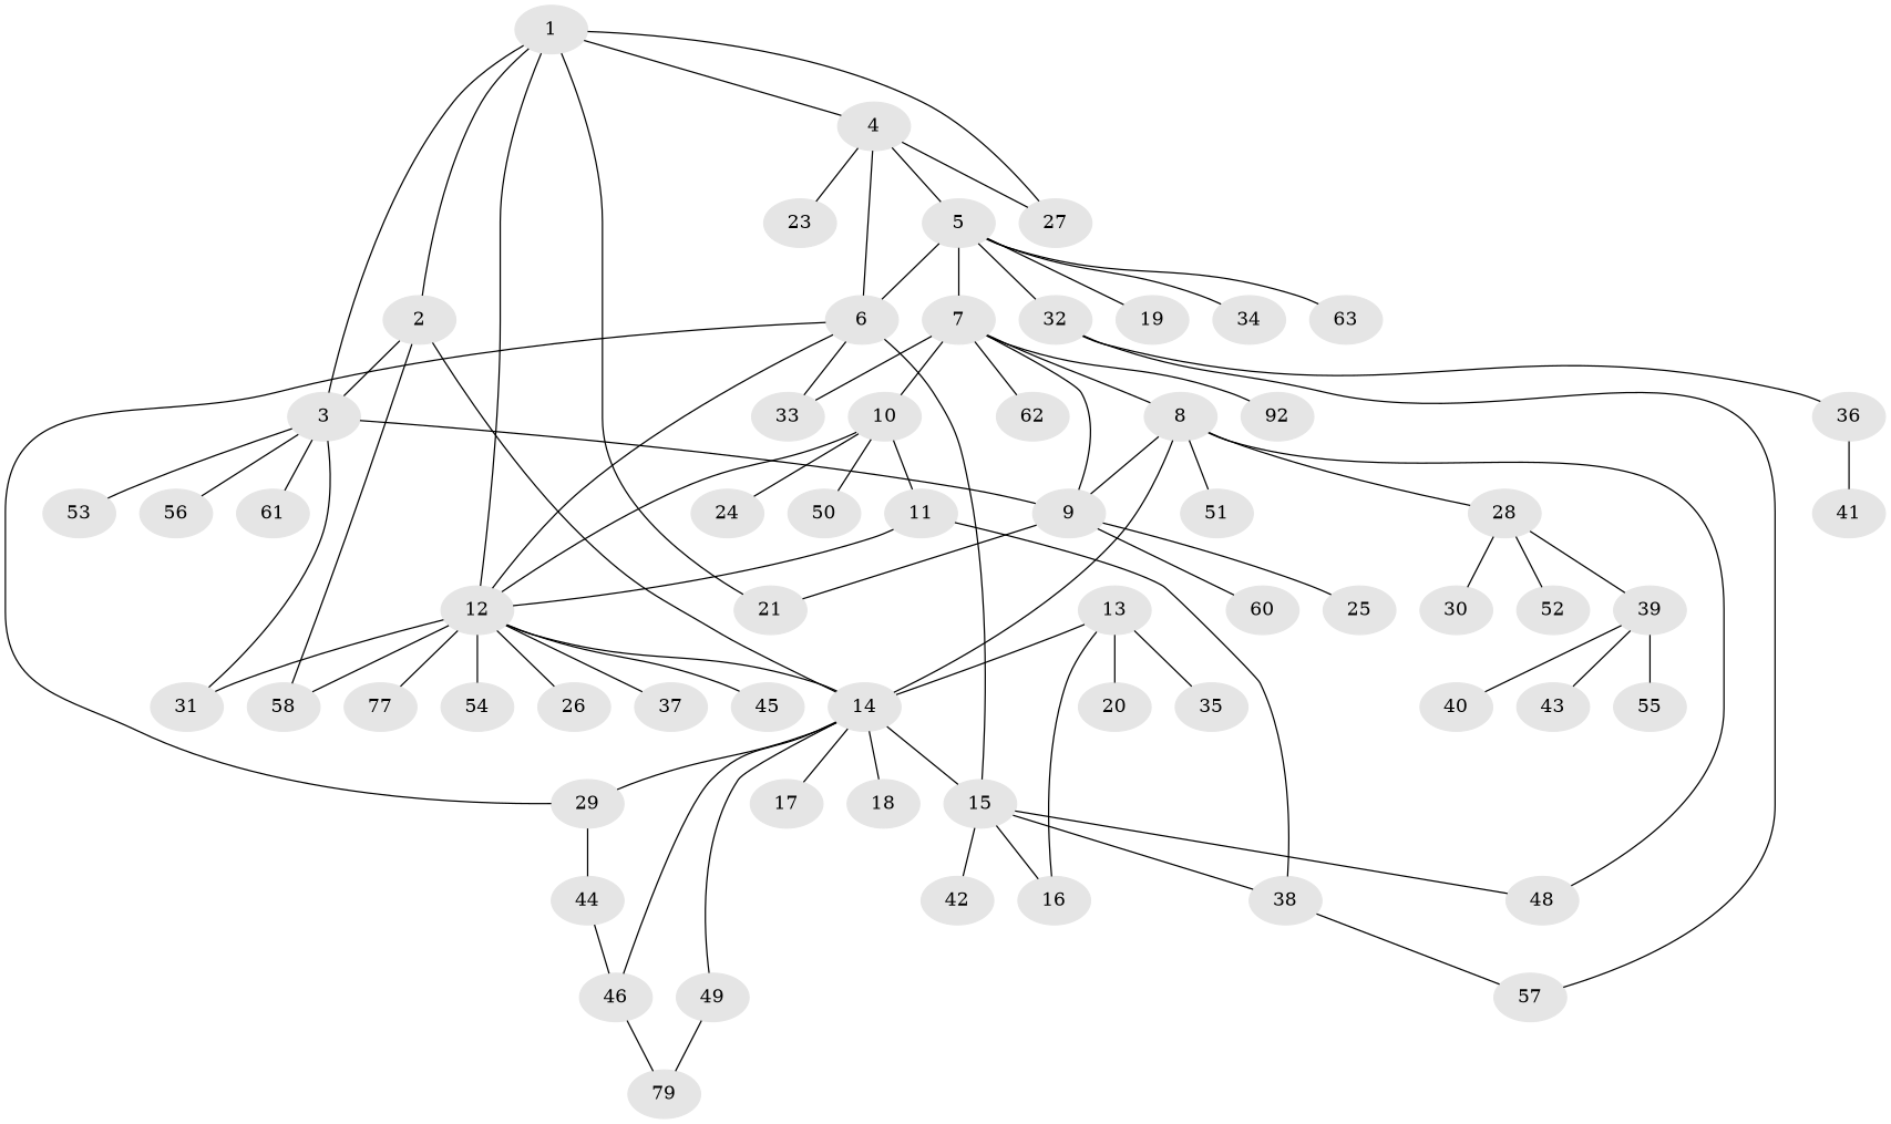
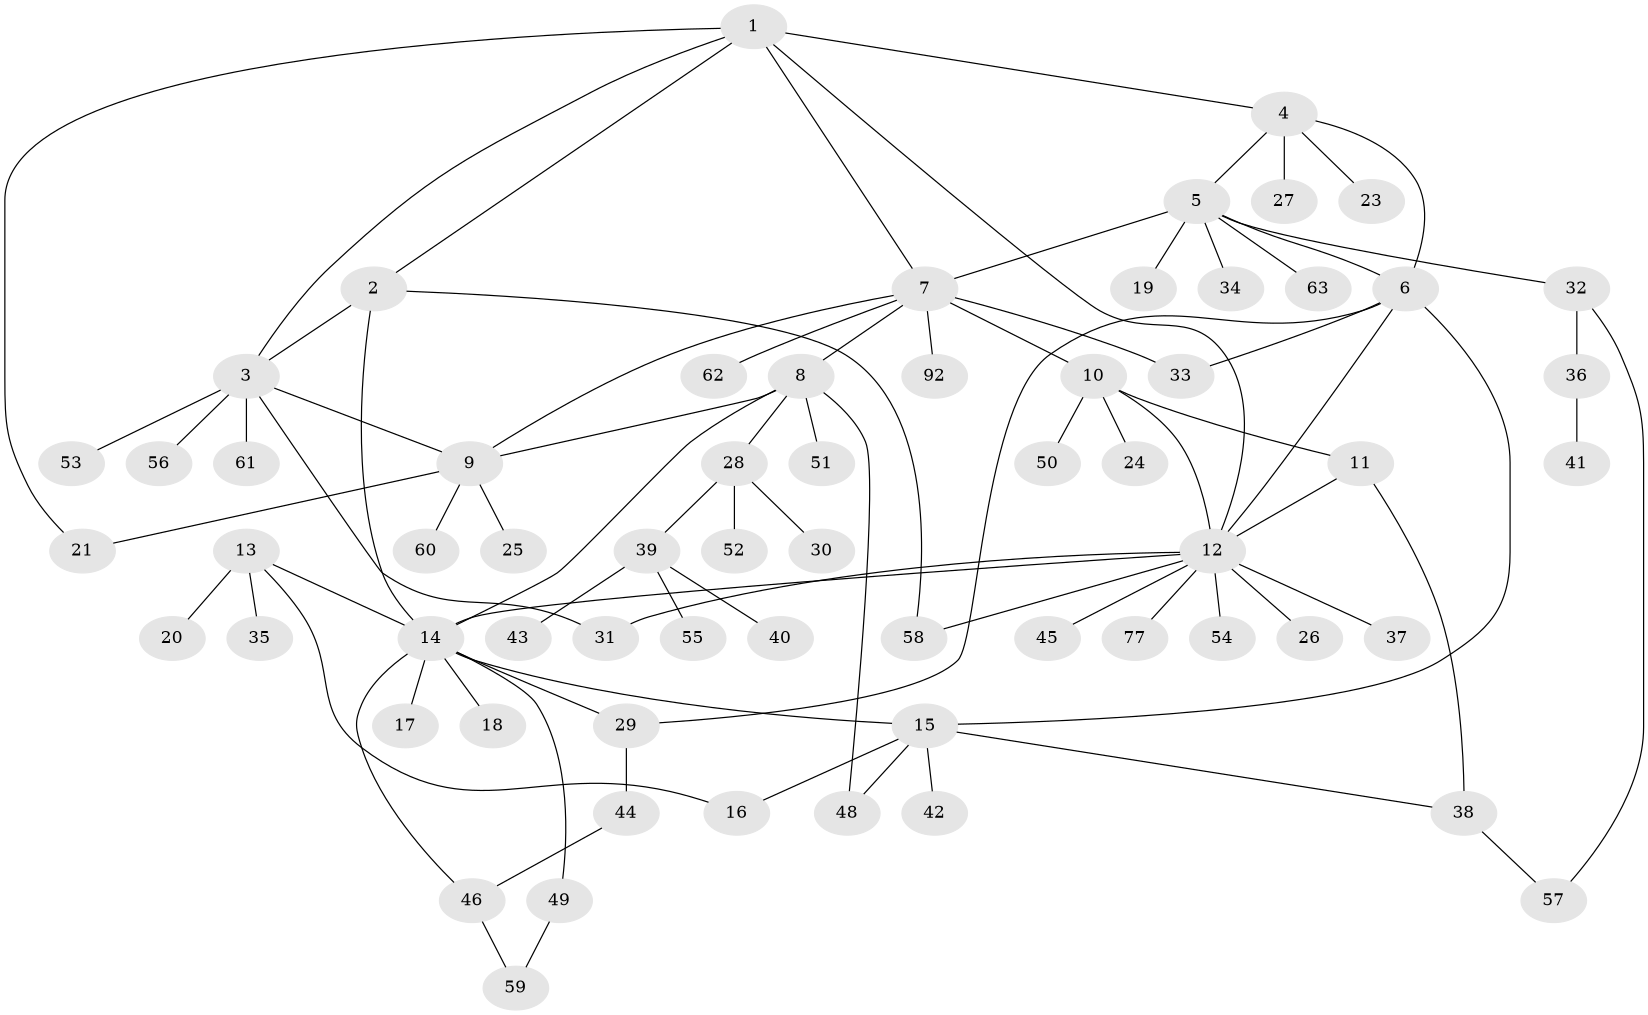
  graph {
    node [color=gray90 style=filled]
    1
    2
    3
    4
    12
    21
    27
    14
    58
    9
    31
    53
    56
    61
    5
    6
    23
    26
    37
    45
    n21 [label=77]
    54
    15
    29
    17
    18
    46
    49
    25
    60
    7
    19
    32
    34
    63
    33
    8
    10
    n39 [label=92]
    62
    36
    57
    48
    38
    16
    42
    44
    28
    51
    24
    11
    50
    30
    39
    52
    13
    20
    35
-   59 [label=79]
+   59
    40
    43
    55
    41
    1 -- 2
    1 -- 3
    1 -- 4
    1 -- 12
    1 -- 21
-   1 -- 27
+   1 -- 7
    2 -- 3
    2 -- 14
    2 -- 58
    3 -- 9
    3 -- 31
    3 -- 53
    3 -- 56
    3 -- 61
    4 -- 27
    4 -- 5
    4 -- 6
    4 -- 23
    12 -- 14
    12 -- 58
    12 -- 31
    12 -- 26
    12 -- 37
    12 -- 45
    12 -- n21
    12 -- 54
    14 -- 15
    14 -- 29
    14 -- 17
    14 -- 18
    14 -- 46
    14 -- 49
    9 -- 21
    9 -- 25
    9 -- 60
    5 -- 6
    5 -- 7
    5 -- 19
    5 -- 32
    5 -- 34
    5 -- 63
    6 -- 12
    6 -- 15
    6 -- 29
    6 -- 33
    15 -- 48
    15 -- 38
    15 -- 16
    15 -- 42
    29 -- 44
    46 -- 59
    49 -- 59
    7 -- 9
    7 -- 33
    7 -- 8
    7 -- 10
    7 -- n39
    7 -- 62
    32 -- 36
    32 -- 57
    8 -- 14
    8 -- 9
    8 -- 48
    8 -- 28
    8 -- 51
    10 -- 12
    10 -- 24
    10 -- 11
    10 -- 50
    36 -- 41
    38 -- 57
    44 -- 46
    28 -- 30
    28 -- 39
    28 -- 52
    11 -- 12
    11 -- 38
    39 -- 40
    39 -- 43
    39 -- 55
    13 -- 14
    13 -- 16
    13 -- 20
    13 -- 35
  }
